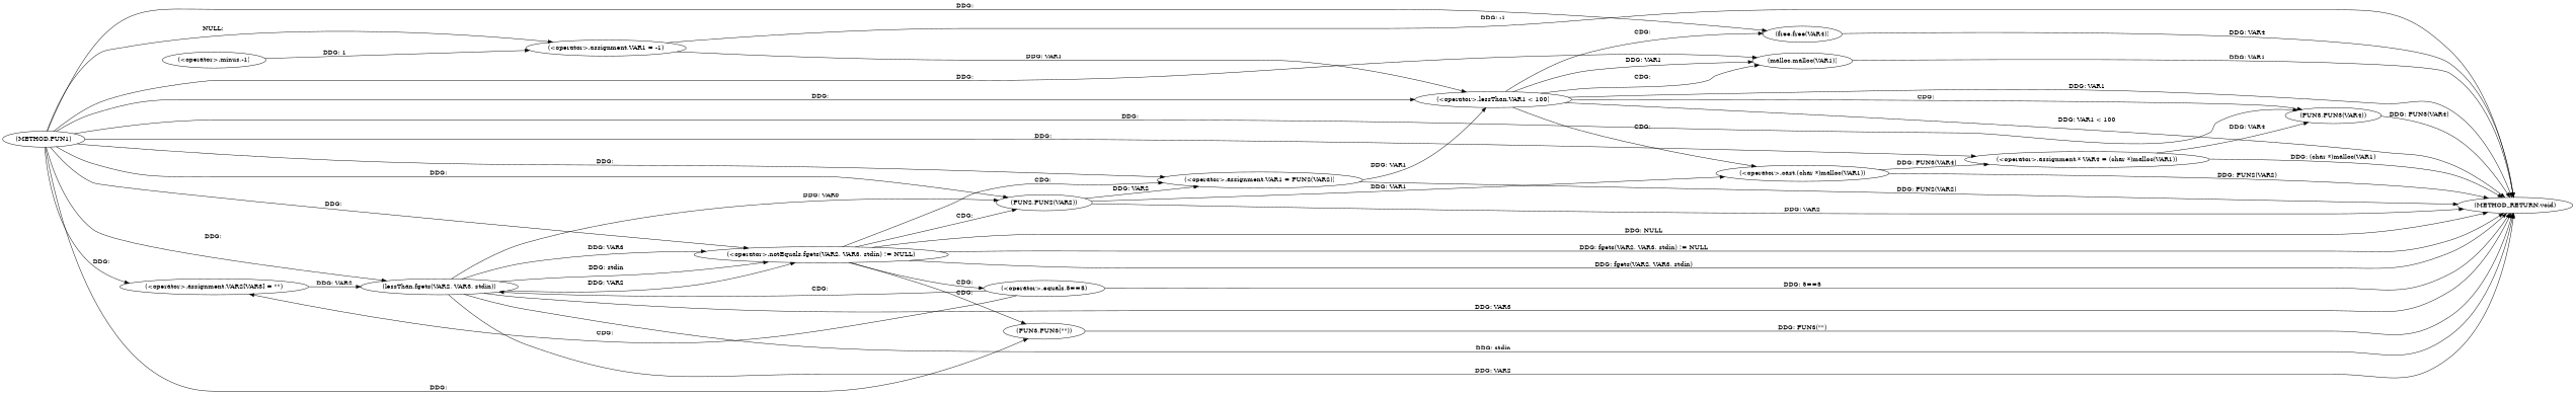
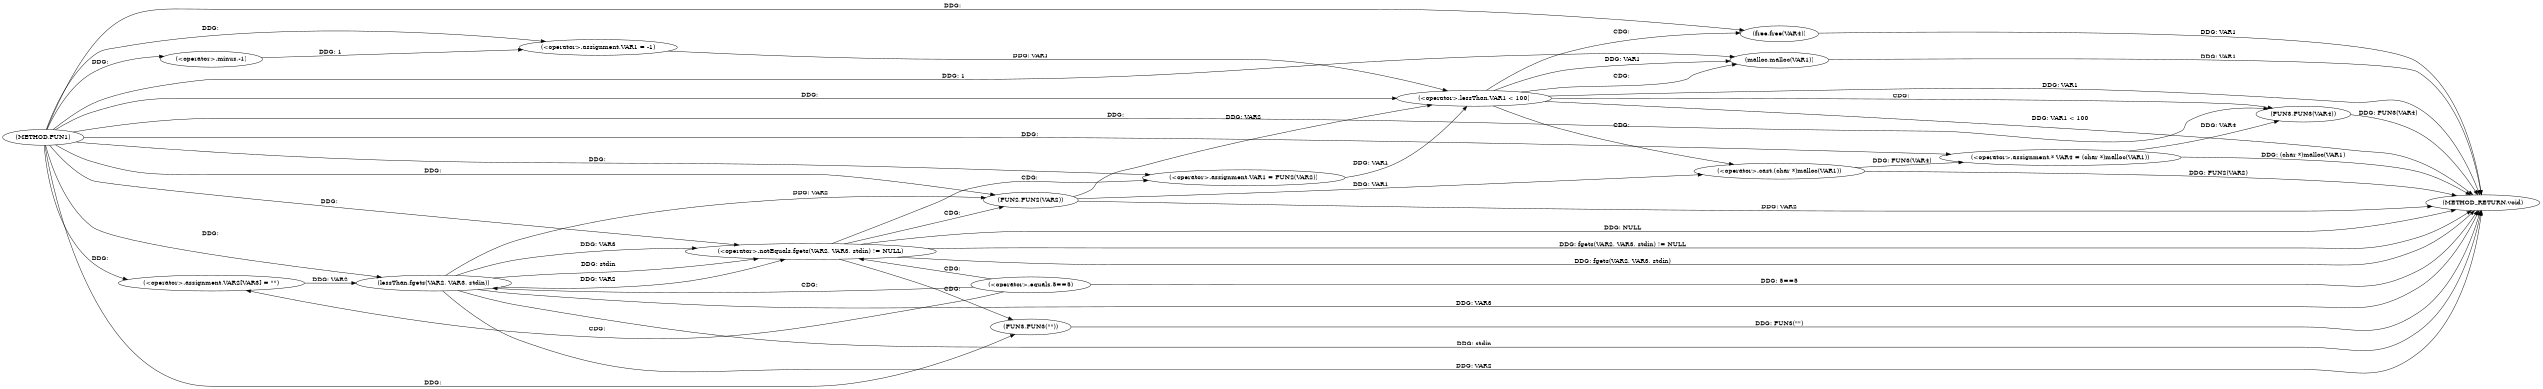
  digraph {
    rankdir=LR
    n1 [label="(METHOD,FUN1)"]
    n2 [label="(<operator>.assignment,VAR1 = -1)"]
    n3 [label="(<operator>.minus,-1)"]
    n4 [label="(<operator>.assignment,VAR2[VAR3] = \"\")"]
    n5 [label="(<operator>.notEquals,fgets(VAR2, VAR3, stdin) != NULL)"]
    n6 [label="(lessThan,fgets(VAR2, VAR3, stdin))"]
    n7 [label="(<operator>.assignment,VAR1 = FUN2(VAR2))"]
    n8 [label="(FUN2,FUN2(VAR2))"]
    n9 [label="(FUN3,FUN3(\"\"))"]
    n10 [label="(<operator>.lessThan,VAR1 < 100)"]
    n11 [label="(<operator>.assignment,* VAR4 = (char *)malloc(VAR1))"]
    n12 [label="(malloc,malloc(VAR1))"]
    n13 [label="(FUN3,FUN3(VAR4))"]
    n14 [label="(free,free(VAR4))"]
    n15 [label="(METHOD_RETURN,void)"]
    n16 [label="(<operator>.equals,5==5)"]
    n17 [label="(<operator>.cast,(char *)malloc(VAR1))"]
-   n1 -> n2 [label="NULL: "]
+   n1 -> n2 [label="DDG: "]
+   n1 -> n3 [label="DDG: "]
    n1 -> n4 [label="DDG: "]
    n1 -> n5 [label="DDG: "]
    n1 -> n6 [label="DDG: "]
    n1 -> n7 [label="DDG: "]
    n1 -> n8 [label="DDG: "]
    n1 -> n9 [label="DDG: "]
    n1 -> n10 [label="DDG: "]
    n1 -> n11 [label="DDG: "]
-   n1 -> n12 [label="DDG: "]
+   n1 -> n12 [label="DDG: 1"]
    n1 -> n13 [label="DDG: "]
    n1 -> n14 [label="DDG: "]
    n2 -> n10 [label="DDG: VAR1"]
-   n2 -> n15 [label="DDG: -1"]
    n3 -> n2 [label="DDG: 1"]
    n4 -> n6 [label="DDG: VAR2"]
    n5 -> n7 [label="CDG: "]
    n5 -> n8 [label="CDG: "]
    n5 -> n9 [label="CDG: "]
    n5 -> n15 [label="DDG: fgets(VAR2, VAR3, stdin) != NULL"]
    n5 -> n15 [label="DDG: fgets(VAR2, VAR3, stdin)"]
    n5 -> n15 [label="DDG: NULL"]
    n6 -> n5 [label="DDG: VAR2"]
    n6 -> n5 [label="DDG: VAR3"]
    n6 -> n5 [label="DDG: stdin"]
-   n6 -> n8 [label="DDG: VAR0"]
+   n6 -> n8 [label="DDG: VAR2"]
    n6 -> n15 [label="DDG: VAR3"]
    n6 -> n15 [label="DDG: VAR2"]
    n6 -> n15 [label="DDG: stdin"]
    n7 -> n10 [label="DDG: VAR1"]
-   n7 -> n15 [label="DDG: FUN2(VAR2)"]
-   n8 -> n7 [label="DDG: VAR2"]
+   n8 -> n10 [label="DDG: VAR2"]
    n8 -> n15 [label="DDG: VAR2"]
    n8 -> n17 [label="DDG: VAR1"]
    n9 -> n15 [label="DDG: FUN3(\"\")"]
    n10 -> n12 [label="DDG: VAR1"]
    n10 -> n12 [label="CDG: "]
    n10 -> n13 [label="CDG: "]
    n10 -> n14 [label="CDG: "]
    n10 -> n15 [label="DDG: VAR1 < 100"]
    n10 -> n15 [label="DDG: VAR1"]
    n10 -> n17 [label="CDG: "]
    n11 -> n13 [label="DDG: VAR4"]
    n11 -> n15 [label="DDG: (char *)malloc(VAR1)"]
    n12 -> n15 [label="DDG: VAR1"]
    n13 -> n15 [label="DDG: FUN3(VAR4)"]
-   n14 -> n15 [label="DDG: VAR4"]
+   n14 -> n15 [label="DDG: VAR1"]
    n16 -> n4 [label="CDG: "]
-   n5 -> n16 [label="CDG: "]
+   n16 -> n5 [label="CDG: "]
    n16 -> n6 [label="CDG: "]
    n16 -> n15 [label="DDG: 5==5"]
    n17 -> n11 [label="DDG: FUN3(VAR4)"]
    n17 -> n15 [label="DDG: FUN2(VAR2)"]
  }
